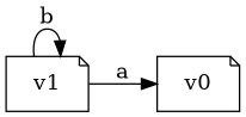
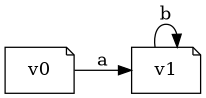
  digraph {
    rankdir=LR
    node [isError=false shape=note]
    n1 [isAccepting=false isInitial=true label=v0]
    n2 [isAccepting=true isInitial=false label=v1]
-   n2 -> n1 [label=a letter=a]
+   n1 -> n2 [label=a letter=a]
    n2 -> n2 [label=b letter=b]
  }
